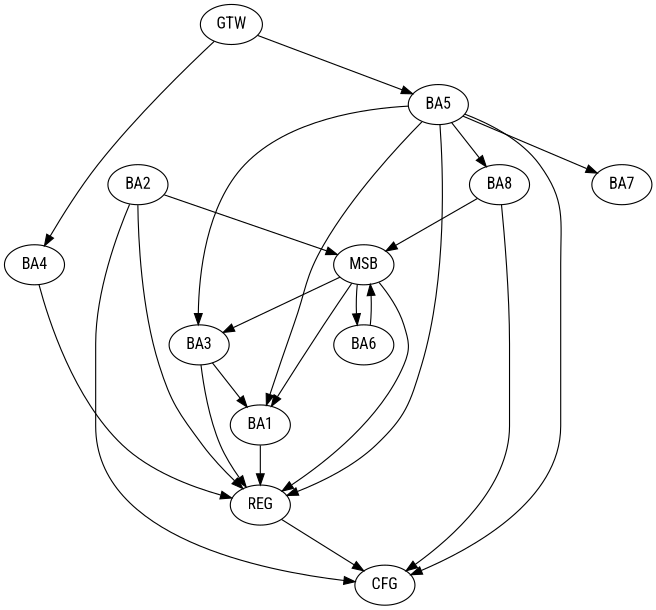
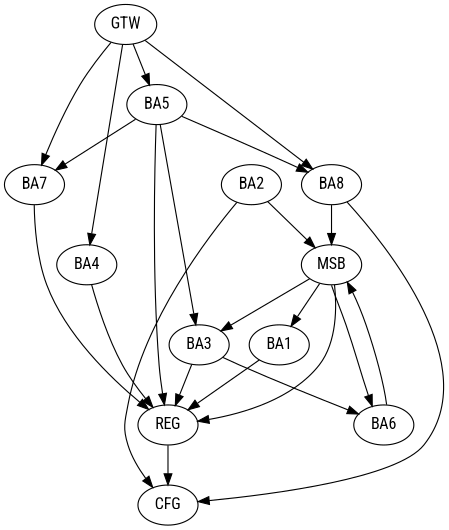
  strict digraph {
    fontname="Roboto Condensed"
    node [fontname="Roboto Condensed"]
    edge [fontname="Roboto Condensed"]
    n1 [label=BA1]
    n2 [label=REG]
    n3 [label=CFG]
    n4 [label=BA2]
    n5 [label=MSB]
    n6 [label=BA3]
    n7 [label=BA6]
    n8 [label=BA4]
    n9 [label=BA5]
    n10 [label=BA7]
    n11 [label=BA8]
    n12 [label=GTW]
    n1 -> n2
    n2 -> n3
    n4 -> n3
    n4 -> n5
    n5 -> n1
    n5 -> n2
    n5 -> n6
    n5 -> n7
-   n6 -> n1
+   n6 -> n7
    n6 -> n2
    n7 -> n5
    n8 -> n2
-   n9 -> n1
    n9 -> n2
-   n9 -> n3
    n9 -> n6
    n9 -> n10
    n9 -> n11
-   n4 -> n2
+   n10 -> n2
    n11 -> n3
    n11 -> n5
    n12 -> n8
    n12 -> n9
+   n12 -> n10
+   n12 -> n11
  }
